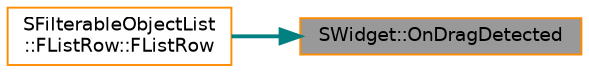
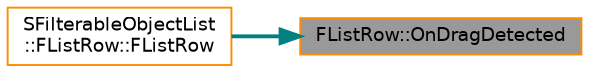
  digraph {
    rankdir=RL
    node [color=darkorange fontname=Helvetica fontsize=10 shape=box style=filled]
-   n1 [fillcolor=grey60 fontcolor=black height=0.2 label="SWidget::OnDragDetected" width=0.4]
+   n1 [fillcolor=grey60 fontcolor=black height=0.2 label="FListRow::OnDragDetected" width=0.4]
    n2 [fillcolor=white height=0.2 label="SFilterableObjectList\l::FListRow::FListRow" width=0.4]
    n1 -> n2 [color=teal dir=back fontname=Helvetica fontsize=10 labelfontname=Helvetica labelfontsize=10 style=bold]
  }
